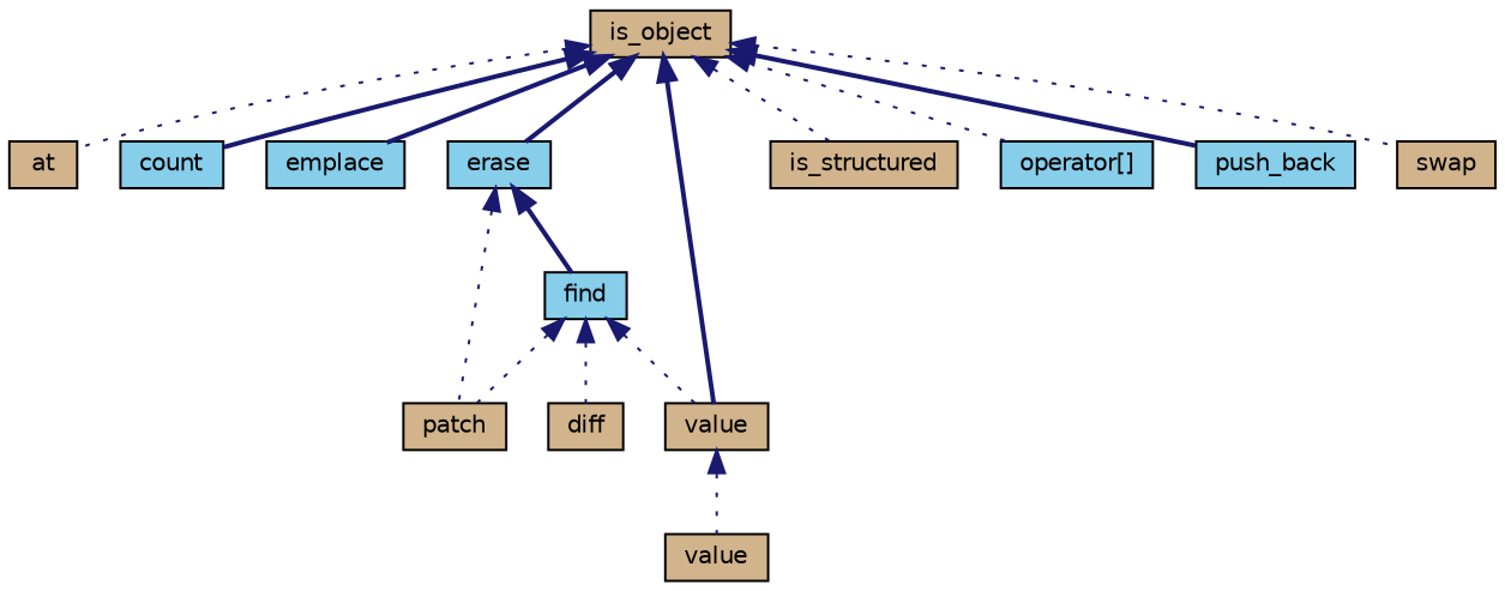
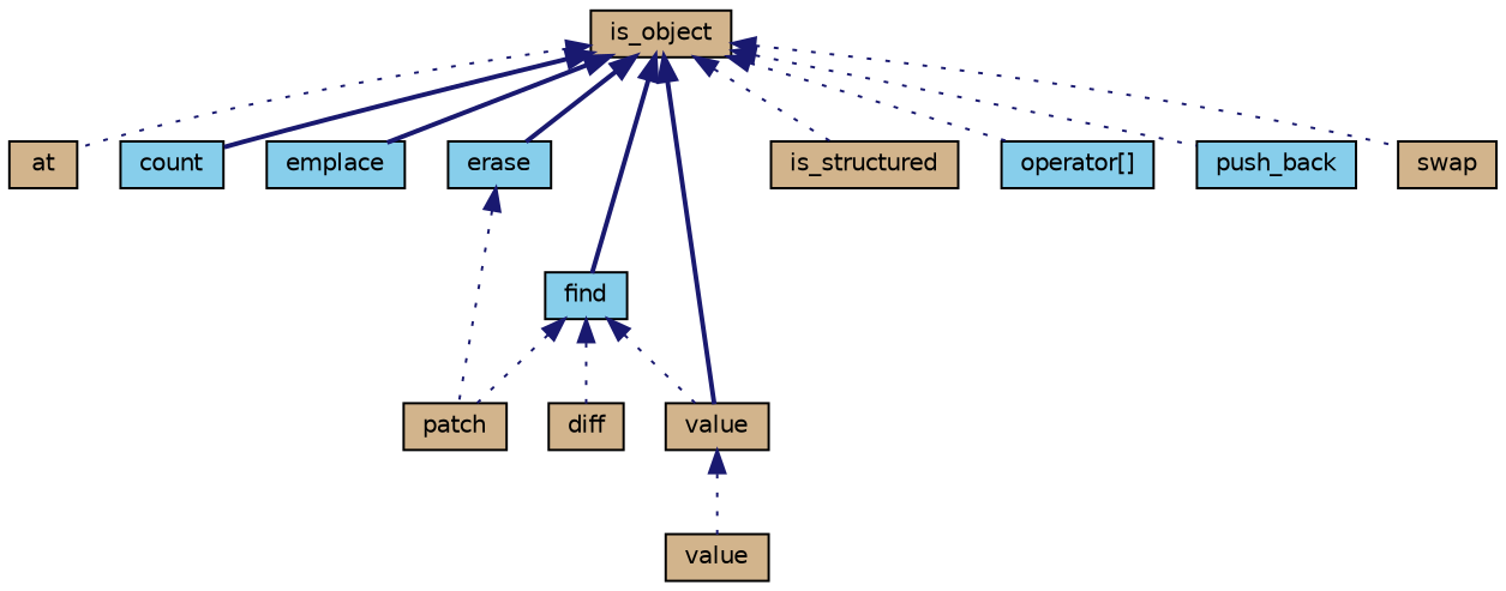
  digraph {
    rankdir=TB
    node [color=black fillcolor=tan fontname=Helvetica fontsize=10 shape=record style=filled]
    edge [color=midnightblue dir=back fontname=Helvetica fontsize=10 labelfontname=Helvetica labelfontsize=10 style=dotted]
    n1 [fontcolor=black height=0.2 label=is_object width=0.4]
    n2 [height=0.2 label=at width=0.4]
    n3 [fillcolor=skyblue height=0.2 label=count width=0.4]
    n4 [fillcolor=skyblue height=0.2 label=emplace width=0.4]
    n5 [fillcolor=skyblue height=0.2 label=erase width=0.4]
    n6 [fillcolor=skyblue height=0.2 label=find width=0.4]
    n7 [height=0.2 label=value width=0.4]
    n8 [height=0.2 label=is_structured width=0.4]
    n9 [fillcolor=skyblue height=0.2 label="operator[]" width=0.4]
    n10 [fillcolor=skyblue height=0.2 label=push_back width=0.4]
    n11 [height=0.2 label=swap width=0.4]
    n12 [height=0.2 label=patch width=0.4]
    n13 [height=0.2 label=diff width=0.4]
    n14 [height=0.2 label=value width=0.4]
    n1 -> n2
    n1 -> n3 [style=bold]
    n1 -> n4 [style=bold]
    n1 -> n5 [style=bold]
-   n5 -> n6 [style=bold]
+   n1 -> n6 [style=bold]
    n1 -> n7 [style=bold]
    n1 -> n8
    n1 -> n9
-   n1 -> n10 [style=bold]
+   n1 -> n10
    n1 -> n11
    n5 -> n12
    n6 -> n7
    n6 -> n12
    n6 -> n13
    n7 -> n14
  }
